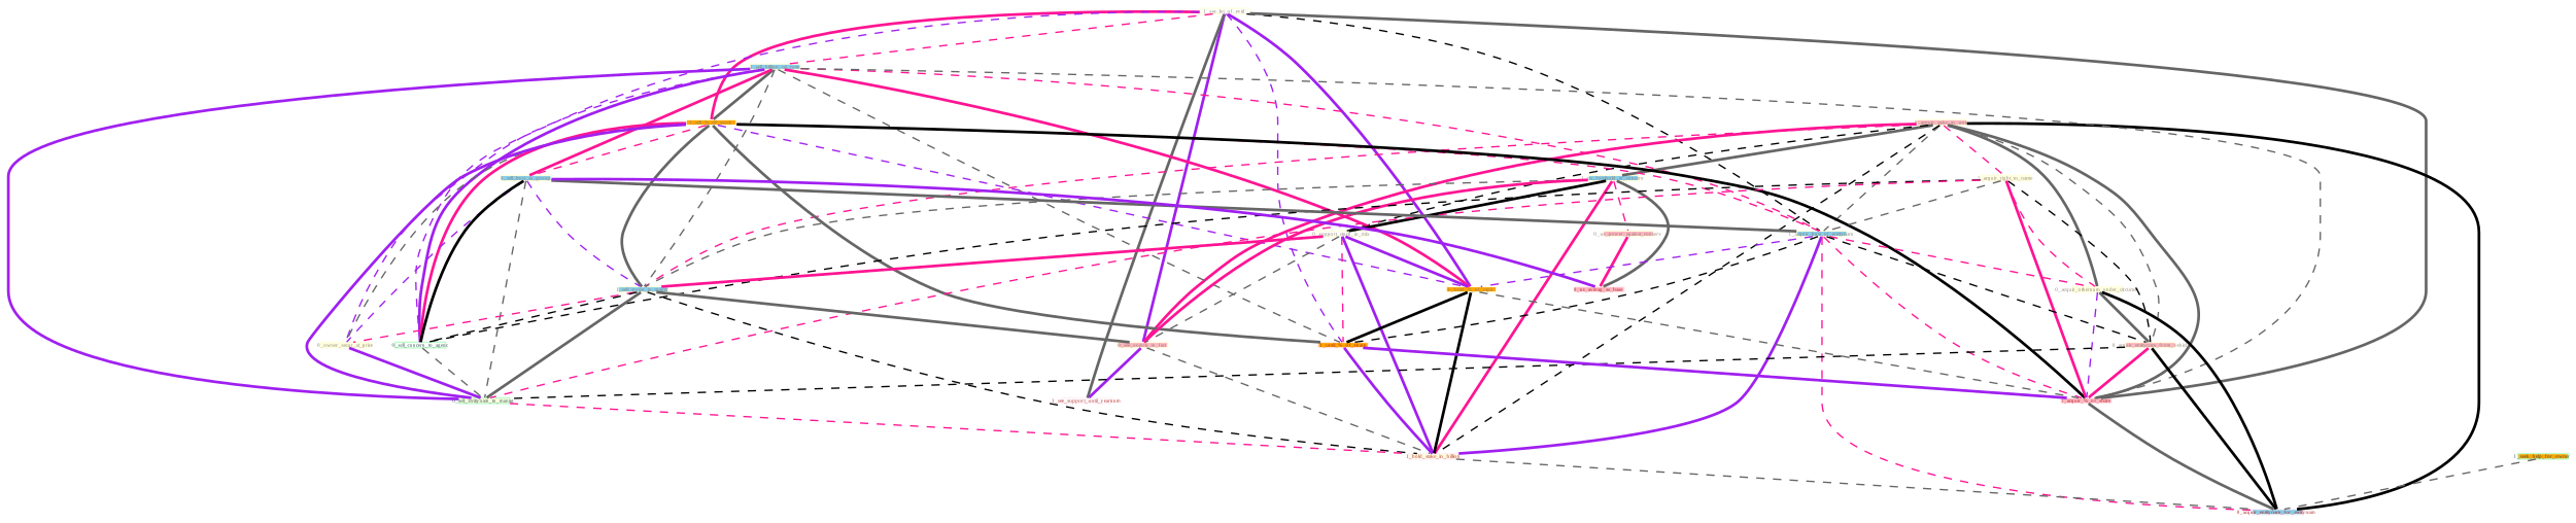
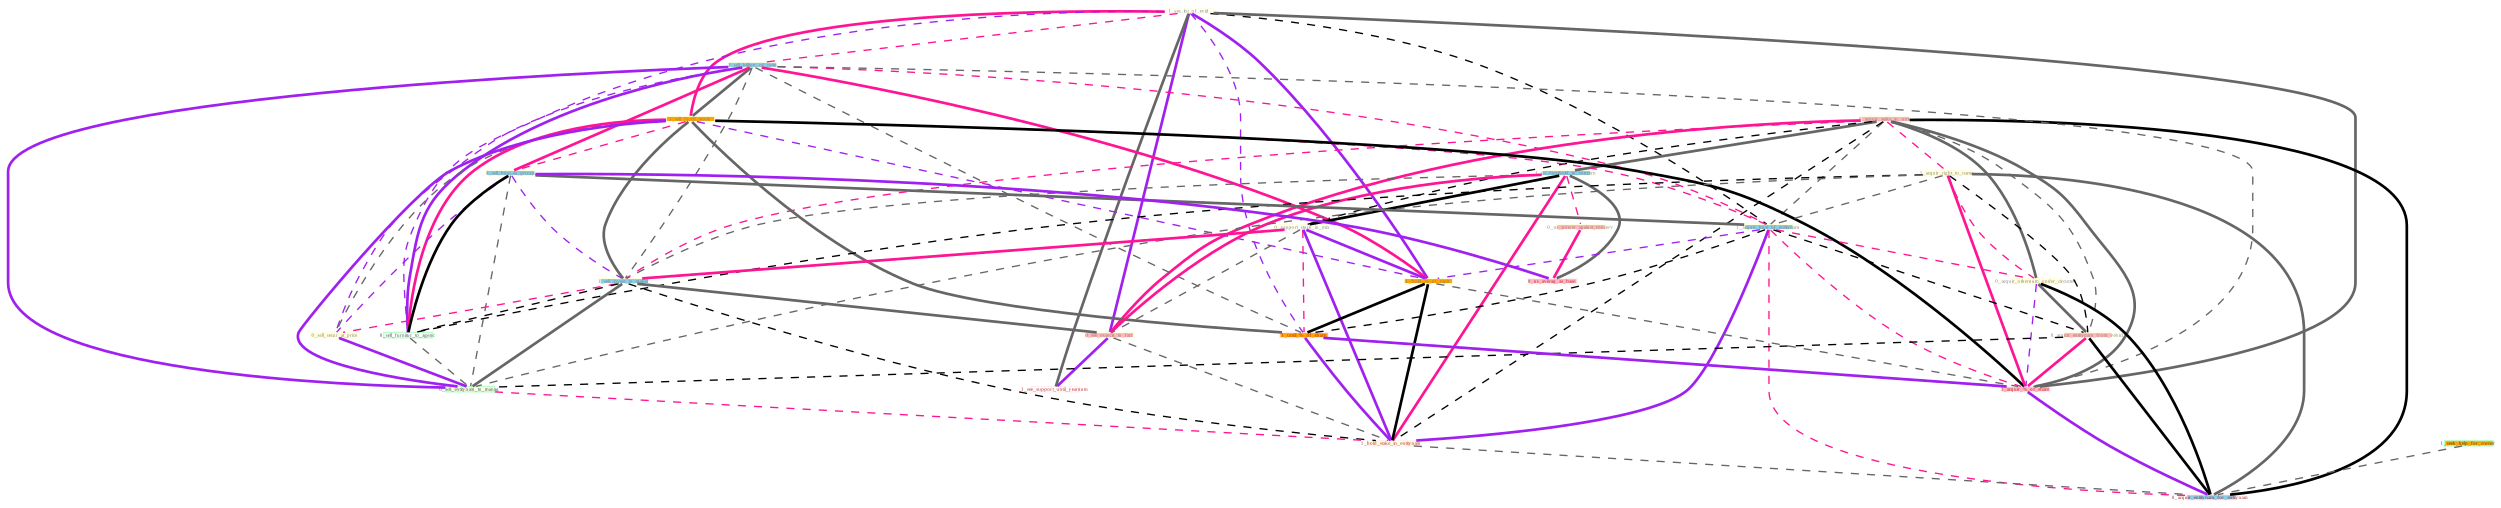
  graph {
    fontname="Liberation Serif"
    node [color="#ffffe0" fillcolor=lightpink fixedsize=true fontcolor="#8b7d6b" fontname="Liberation Serif" fontsize=4 shape=polygon style=filled]
    edge [color=gray40 fontname="Liberation Serif" style=dashed w=1]
    "1_see_lot_of_evid " [fillcolor=white height=.06 width=.5]
    "0_acquir_stake_in_unit " [height=.06 width=.5]
    "1_sell_billion_of_note " [fillcolor=skyblue height=.06 width=.5]
    "1_sell_%_of_stock " [fillcolor=orange height=.06 width=.5]
    "1_us_foothold_in_concern " [fillcolor=skyblue height=.06 width=.5]
    "1_acquir_right_to_name " [fillcolor=lightyellow height=.06 width=.5]
    "0_us_power_against_conserv " [height=.06 width=.5]
    n8 [fillcolor=white height=.06 label="0_support_stock_in_mix" width=.5]
    "0_sell_busi_as_group " [fillcolor=skyblue height=.06 width=.5]
    "1_acquir_busi_of_entitynam " [fillcolor=skyblue height=.06 width=.5]
    "1_sell_invest_in_maker " [fillcolor=skyblue height=.06 width=.5]
    "1_hold_%_of_capit " [fillcolor=orange height=.06 width=.5]
    "0_acquir_othernum_under_circumst " [fillcolor=lightyellow height=.06 width=.5]
    "0_see_exercis_in_fact " [height=.06 width=.5]
-   "0_sell_secur_at_price " [fillcolor=lightyellow height=.06 width=.5 label="0_owner_secur_at_price"]
+   "0_sell_secur_at_price " [fillcolor=lightyellow height=.06 width=.5]
    "0_acquir_entitynam_from_vehicl " [height=.06 width=.5]
    n17 [color="#fff0f5" fillcolor=orange fontcolor="#b22222" height=.06 label="1_until_%_of_share" width=.5]
-   "1_hold_stake_in_entitynam " [color="#fff0f5" fillcolor=lightyellow fontcolor="#b22222" height=.06 width=.5 label="1_hold_stake_in_billion"]
+   "1_hold_stake_in_entitynam " [color="#fff0f5" fillcolor=lightyellow fontcolor="#b22222" height=.06 width=.5]
    "1_acquir_%_of_share " [color="#fff0f5" fontcolor="#b22222" height=.06 width=.5]
    "1_see_support_until_yearnum " [color="#fff0f5" fillcolor=white fontcolor="#b22222" height=.06 width=.5]
    "0_us_averag_as_base " [color="#fff0f5" fontcolor="#b22222" height=.06 width=.5]
    "0_acquir_entitynam_for_entitynam " [color="#fff0f5" fillcolor=skyblue fontcolor="#b22222" height=.06 width=.5]
-   "0_sell_furnitur_to_agenc " [color="#BDFCC9" fillcolor=white fontcolor="#2f4f4f" height=.06 width=.5 label="0_sell_concern_to_agenc"]
+   "0_sell_furnitur_to_agenc " [color="#BDFCC9" fillcolor=white fontcolor="#2f4f4f" height=.06 width=.5]
    "0_sell_entitynam_to_manag " [color="#BDFCC9" fillcolor=lightyellow fontcolor="#2f4f4f" height=.06 width=.5]
    "1_seek_help_for_owner " [color="#BDFCC9" fillcolor=orange fontcolor="#2f4f4f" height=.06 width=.5]
    subgraph sub_1 {
      "1_see_lot_of_evid "
      "0_acquir_stake_in_unit "
      "1_sell_billion_of_note "
      "1_sell_%_of_stock "
      "1_us_foothold_in_concern "
      "1_acquir_right_to_name "
      "0_us_power_against_conserv "
      n8
      "0_sell_busi_as_group "
      "1_acquir_busi_of_entitynam "
      "1_sell_invest_in_maker "
      "1_hold_%_of_capit "
      "0_acquir_othernum_under_circumst "
      "0_see_exercis_in_fact "
      "0_sell_secur_at_price "
      "0_acquir_entitynam_from_vehicl "
    }
    subgraph sub_2 {
      n17
      "1_hold_stake_in_entitynam "
      "1_acquir_%_of_share "
      "1_see_support_until_yearnum "
      "0_us_averag_as_base "
      "0_acquir_entitynam_for_entitynam "
    }
    "1_see_lot_of_evid " -- "1_sell_billion_of_note " [color=deeppink]
    "1_see_lot_of_evid " -- "1_sell_%_of_stock " [color=deeppink style=bold]
    "1_see_lot_of_evid " -- "1_acquir_busi_of_entitynam " [color=black]
    "1_see_lot_of_evid " -- "1_hold_%_of_capit " [color=purple style=bold]
    "1_see_lot_of_evid " -- "0_see_exercis_in_fact " [color=purple style=bold]
    "1_see_lot_of_evid " -- n17 [color=purple]
    "1_see_lot_of_evid " -- "1_acquir_%_of_share " [style=bold]
    "1_see_lot_of_evid " -- "1_see_support_until_yearnum " [style=bold]
    "1_see_lot_of_evid " -- "0_sell_furnitur_to_agenc " [color=purple]
    "0_acquir_stake_in_unit " -- "1_us_foothold_in_concern " [style=bold]
    "0_acquir_stake_in_unit " -- "1_acquir_right_to_name " [color=deeppink]
    "0_acquir_stake_in_unit " -- n8 [color=black]
    "0_acquir_stake_in_unit " -- "1_acquir_busi_of_entitynam "
    "0_acquir_stake_in_unit " -- "1_sell_invest_in_maker " [color=deeppink]
    "0_acquir_stake_in_unit " -- "0_acquir_othernum_under_circumst " [style=bold]
    "0_acquir_stake_in_unit " -- "0_see_exercis_in_fact " [color=deeppink style=bold]
    "0_acquir_stake_in_unit " -- "0_acquir_entitynam_from_vehicl "
    "0_acquir_stake_in_unit " -- "1_hold_stake_in_entitynam " [color=black w=2]
    "0_acquir_stake_in_unit " -- "1_acquir_%_of_share " [style=bold]
    "0_acquir_stake_in_unit " -- "0_acquir_entitynam_for_entitynam " [color=black style=bold]
    "1_sell_billion_of_note " -- "1_sell_%_of_stock " [style=bold w=2]
    "1_sell_billion_of_note " -- "0_sell_busi_as_group " [color=deeppink style=bold]
    "1_sell_billion_of_note " -- "1_acquir_busi_of_entitynam " [color=deeppink]
    "1_sell_billion_of_note " -- "1_sell_invest_in_maker "
    "1_sell_billion_of_note " -- "1_hold_%_of_capit " [color=deeppink style=bold]
    "1_sell_billion_of_note " -- "0_sell_secur_at_price " [color=purple]
    "1_sell_billion_of_note " -- n17
    "1_sell_billion_of_note " -- "1_acquir_%_of_share "
    "1_sell_billion_of_note " -- "0_sell_furnitur_to_agenc " [color=purple style=bold]
    "1_sell_billion_of_note " -- "0_sell_entitynam_to_manag " [color=purple style=bold]
    "1_sell_%_of_stock " -- "0_sell_busi_as_group " [color=deeppink]
    "1_sell_%_of_stock " -- "1_acquir_busi_of_entitynam " [color=deeppink]
    "1_sell_%_of_stock " -- "1_sell_invest_in_maker " [style=bold]
    "1_sell_%_of_stock " -- "1_hold_%_of_capit " [color=purple w=2]
    "1_sell_%_of_stock " -- "0_sell_secur_at_price "
    "1_sell_%_of_stock " -- n17 [style=bold w=2]
    "1_sell_%_of_stock " -- "1_acquir_%_of_share " [color=black style=bold w=2]
    "1_sell_%_of_stock " -- "0_sell_furnitur_to_agenc " [color=deeppink style=bold]
    "1_sell_%_of_stock " -- "0_sell_entitynam_to_manag " [color=purple style=bold]
    "1_us_foothold_in_concern " -- "0_us_power_against_conserv " [color=deeppink]
    "1_us_foothold_in_concern " -- n8 [color=black style=bold]
    "1_us_foothold_in_concern " -- "1_sell_invest_in_maker "
    "1_us_foothold_in_concern " -- "0_see_exercis_in_fact " [color=deeppink style=bold]
    "1_us_foothold_in_concern " -- "1_hold_stake_in_entitynam " [color=deeppink style=bold]
    "1_us_foothold_in_concern " -- "0_us_averag_as_base " [style=bold]
    "1_acquir_right_to_name " -- "1_acquir_busi_of_entitynam "
    "1_acquir_right_to_name " -- "0_acquir_othernum_under_circumst " [color=deeppink]
    "1_acquir_right_to_name " -- "0_acquir_entitynam_from_vehicl " [color=black]
    "1_acquir_right_to_name " -- "1_acquir_%_of_share " [color=deeppink style=bold]
+   "1_acquir_right_to_name " -- "0_acquir_entitynam_for_entitynam " [style=bold]
    "1_acquir_right_to_name " -- "0_sell_furnitur_to_agenc " [color=black]
-   "1_acquir_right_to_name " -- "0_sell_entitynam_to_manag " [color=deeppink]
+   "1_acquir_right_to_name " -- "0_sell_entitynam_to_manag "
    "0_us_power_against_conserv " -- "0_us_averag_as_base " [color=deeppink style=bold]
    n8 -- "1_sell_invest_in_maker " [color=deeppink style=bold]
    n8 -- "1_hold_%_of_capit " [color=purple style=bold]
    n8 -- "0_see_exercis_in_fact "
    n8 -- n17 [color=deeppink]
    n8 -- "1_hold_stake_in_entitynam " [color=purple style=bold w=2]
    "0_sell_busi_as_group " -- "1_acquir_busi_of_entitynam " [style=bold]
    "0_sell_busi_as_group " -- "1_sell_invest_in_maker " [color=purple]
    "0_sell_busi_as_group " -- "0_sell_secur_at_price " [color=purple]
    "0_sell_busi_as_group " -- "0_us_averag_as_base " [color=purple style=bold]
    "0_sell_busi_as_group " -- "0_sell_furnitur_to_agenc " [color=black style=bold]
    "0_sell_busi_as_group " -- "0_sell_entitynam_to_manag "
    "1_acquir_busi_of_entitynam " -- "1_hold_%_of_capit " [color=purple]
    "1_acquir_busi_of_entitynam " -- "0_acquir_othernum_under_circumst " [color=deeppink]
    "1_acquir_busi_of_entitynam " -- "0_acquir_entitynam_from_vehicl " [color=black]
    "1_acquir_busi_of_entitynam " -- n17 [color=black]
    "1_acquir_busi_of_entitynam " -- "1_hold_stake_in_entitynam " [color=purple style=bold]
    "1_acquir_busi_of_entitynam " -- "1_acquir_%_of_share " [color=deeppink w=2]
    "1_acquir_busi_of_entitynam " -- "0_acquir_entitynam_for_entitynam " [color=deeppink w=2]
    "1_sell_invest_in_maker " -- "0_see_exercis_in_fact " [style=bold]
    "1_sell_invest_in_maker " -- "0_sell_secur_at_price " [color=deeppink]
    "1_sell_invest_in_maker " -- "1_hold_stake_in_entitynam " [color=black]
    "1_sell_invest_in_maker " -- "0_sell_furnitur_to_agenc " [color=black]
    "1_sell_invest_in_maker " -- "0_sell_entitynam_to_manag " [style=bold]
    "1_hold_%_of_capit " -- n17 [color=black style=bold w=3]
    "1_hold_%_of_capit " -- "1_hold_stake_in_entitynam " [color=black style=bold]
    "1_hold_%_of_capit " -- "1_acquir_%_of_share " [w=2]
    "0_acquir_othernum_under_circumst " -- "0_acquir_entitynam_from_vehicl " [style=bold]
    "0_acquir_othernum_under_circumst " -- "1_acquir_%_of_share " [color=purple]
    "0_acquir_othernum_under_circumst " -- "0_acquir_entitynam_for_entitynam " [color=black style=bold]
    "0_see_exercis_in_fact " -- "1_hold_stake_in_entitynam "
    "0_see_exercis_in_fact " -- "1_see_support_until_yearnum " [color=purple style=bold]
    "0_sell_secur_at_price " -- "0_sell_entitynam_to_manag " [color=purple style=bold]
    "0_acquir_entitynam_from_vehicl " -- "1_acquir_%_of_share " [color=deeppink style=bold]
    "0_acquir_entitynam_from_vehicl " -- "0_acquir_entitynam_for_entitynam " [color=black style=bold w=2]
    "0_acquir_entitynam_from_vehicl " -- "0_sell_entitynam_to_manag " [color=black]
    n17 -- "1_hold_stake_in_entitynam " [color=purple style=bold]
    n17 -- "1_acquir_%_of_share " [color=purple style=bold w=3]
    "1_hold_stake_in_entitynam " -- "0_acquir_entitynam_for_entitynam "
-   "1_acquir_%_of_share " -- "0_acquir_entitynam_for_entitynam " [style=bold]
+   "1_acquir_%_of_share " -- "0_acquir_entitynam_for_entitynam " [color=purple style=bold]
    "0_sell_furnitur_to_agenc " -- "0_sell_entitynam_to_manag " [w=2]
    "0_sell_entitynam_to_manag " -- "1_hold_stake_in_entitynam " [color=deeppink]
    "1_seek_help_for_owner " -- "0_acquir_entitynam_for_entitynam "
  }
